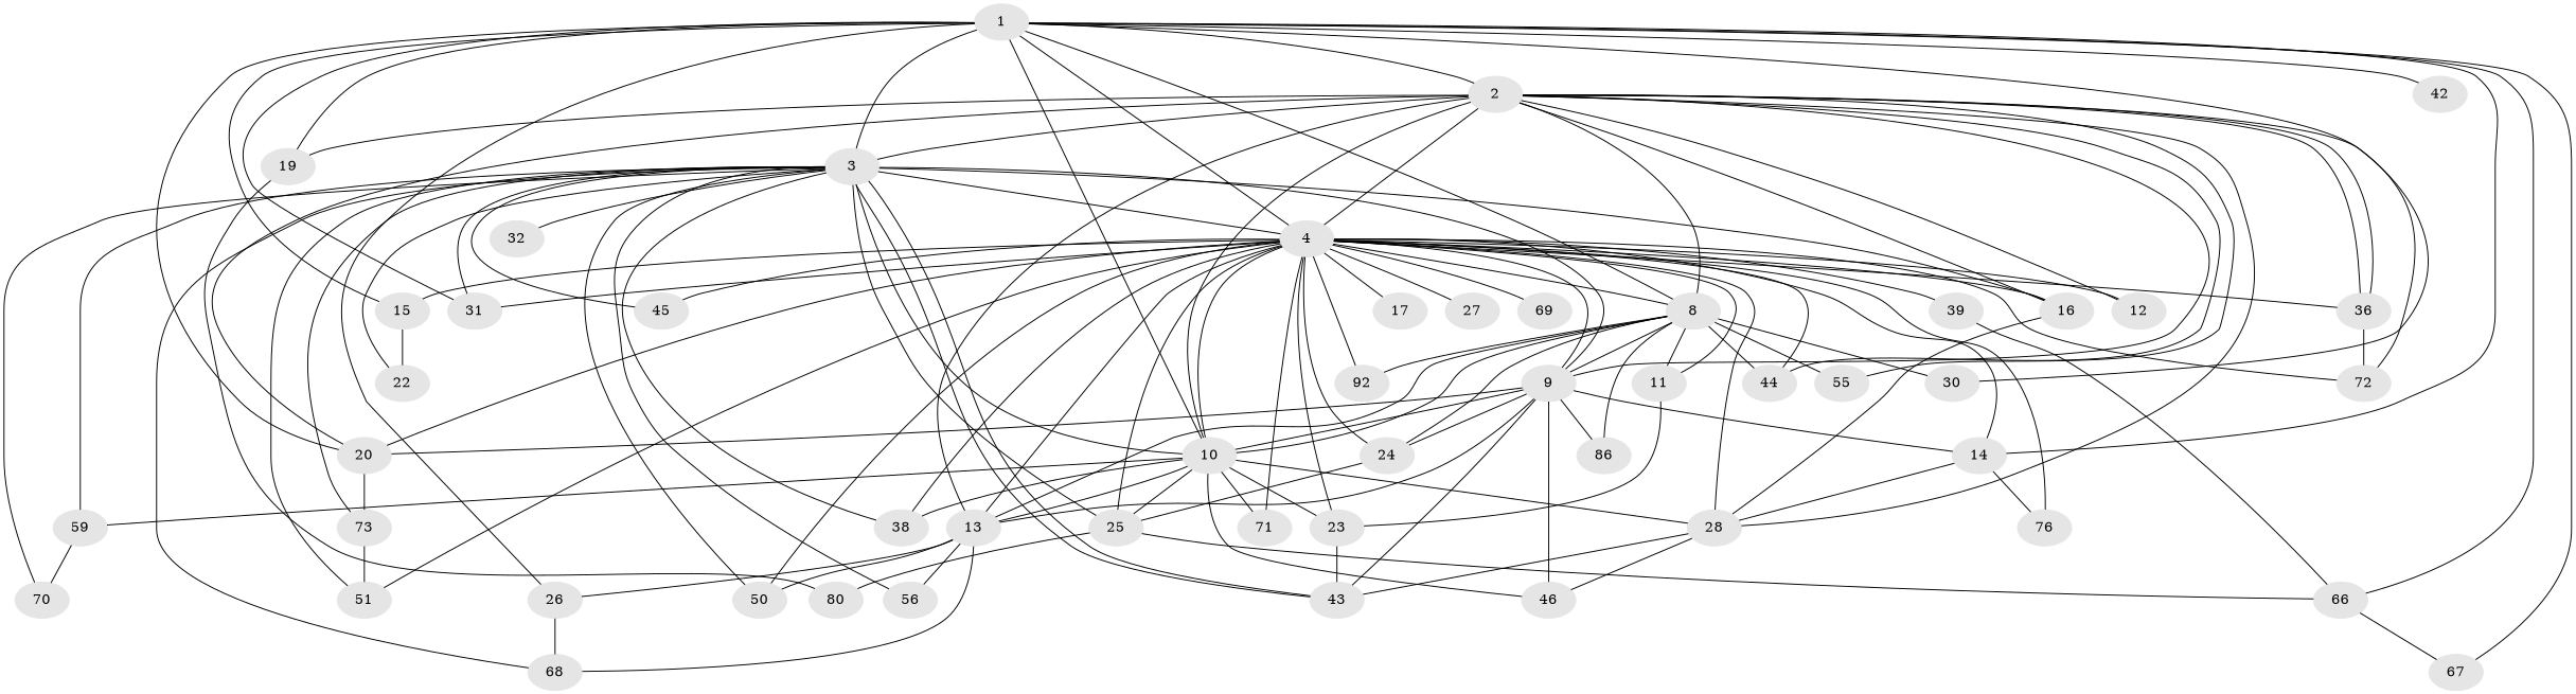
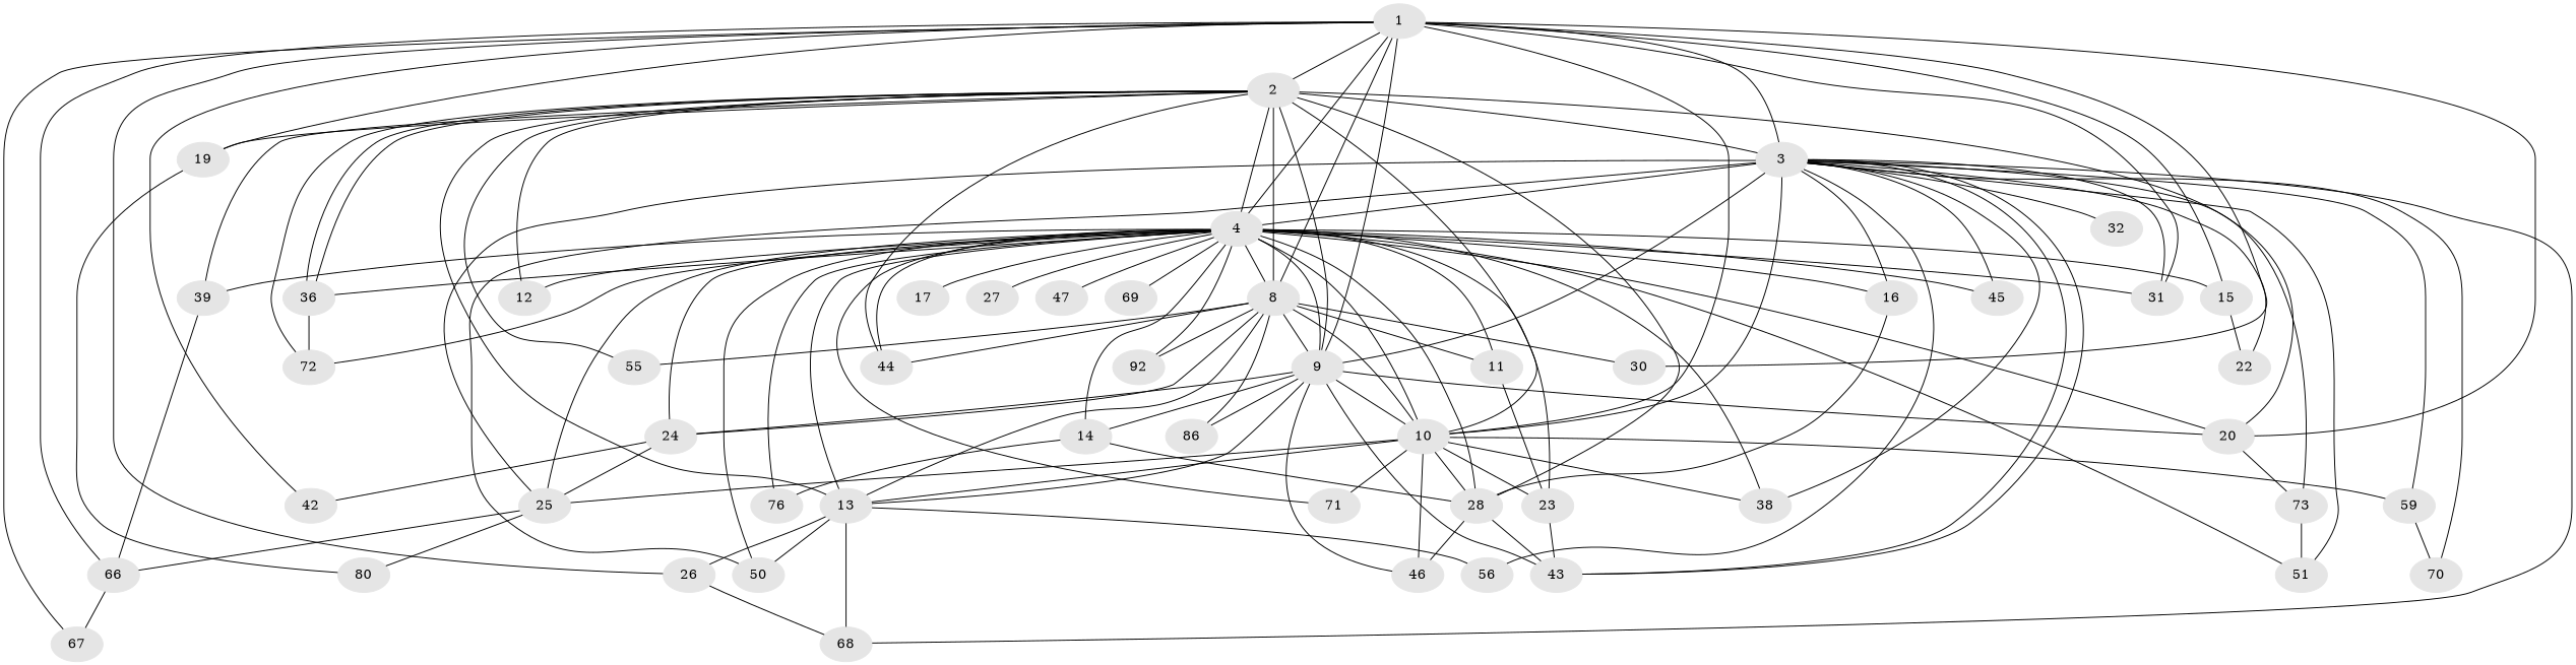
  graph {
    node [color=gray90 style=filled]
    2 [super="+79+34+35"]
    3 [super="+57+5"]
    4 [super="+53+6+97+98+95"]
    8
    9
    10 [super="+63"]
    19
    20 [super="+93+49+62"]
    12
    13 [super="+100+78+21"]
    16
    28 [super="+84+106+102+52"]
    36 [super="+94+40"]
    44
    55
    72 [super="+99"]
    1
    15 [super="+91"]
    26
    30
    31 [super="+88"]
    42
    66 [super="+104"]
    67
    22
    25 [super="+29"]
    32
    38
    43 [super="+60+54"]
    45
    50 [super="+87"]
    51 [super="+58"]
    56
    59
    68
    70
    73
    11
    14 [super="+61"]
    17
    23 [super="+74"]
    24 [super="+48"]
    27
    39
+   47
    69
    71
    76
    92
    86
    46
    80
    2 -- 3 [weight=4]
    2 -- 4 [weight=3]
    2 -- 8 [weight=2]
    2 -- 9
    2 -- 10 [weight=2]
    2 -- 19
    2 -- 20
    2 -- 12
    2 -- 13
-   2 -- 16
+   2 -- 39
    2 -- 28
    2 -- 36
    2 -- 36
    2 -- 44
    2 -- 55
    2 -- 72
    3 -- 4 [weight=9]
    3 -- 9 [weight=3]
    3 -- 10 [weight=3]
    3 -- 16
    3 -- 31
    3 -- 22
    3 -- 25
    3 -- 32 [weight=2]
    3 -- 38
    3 -- 43
    3 -- 43
    3 -- 45
    3 -- 50
    3 -- 51
    3 -- 56
    3 -- 59
    3 -- 68
    3 -- 70
    3 -- 73
    4 -- 8 [weight=2]
    4 -- 9 [weight=3]
    4 -- 10 [weight=3]
    4 -- 20
    4 -- 12
    4 -- 13 [weight=3]
    4 -- 16
    4 -- 28
    4 -- 36 [weight=2]
    4 -- 44
    4 -- 72
    4 -- 15 [weight=2]
    4 -- 31
    4 -- 25 [weight=2]
    4 -- 38
    4 -- 45
    4 -- 50
    4 -- 51
    4 -- 11
    4 -- 14 [weight=2]
    4 -- 17 [weight=3]
    4 -- 23
    4 -- 24
    4 -- 27 [weight=2]
    4 -- 39 [weight=2]
+   4 -- 47 [weight=2]
    4 -- 69 [weight=2]
    4 -- 71
    4 -- 76
    4 -- 92
    8 -- 9
    8 -- 10
    8 -- 13
    8 -- 44
    8 -- 55
    8 -- 30
    8 -- 11
    8 -- 24
    8 -- 92
    8 -- 86
    9 -- 10
    9 -- 20 [weight=2]
    9 -- 13 [weight=2]
    9 -- 43
    9 -- 14
    9 -- 24
    9 -- 86
    9 -- 46
    10 -- 13
    10 -- 28
    10 -- 25
    10 -- 38
    10 -- 59
    10 -- 23
    10 -- 71
    10 -- 46
    19 -- 80
    20 -- 73
    13 -- 26
    13 -- 50
    13 -- 56
    13 -- 68
    16 -- 28
    28 -- 43
    28 -- 46
    36 -- 72
    1 -- 2 [weight=2]
    1 -- 3 [weight=3]
    1 -- 4 [weight=2]
    1 -- 8
-   1 -- 14
+   1 -- 9
    1 -- 10
    1 -- 19
    1 -- 20
    1 -- 15
    1 -- 26
    1 -- 30
    1 -- 31
    1 -- 42
    1 -- 66
    1 -- 67
    15 -- 22
    26 -- 68
    66 -- 67
    25 -- 66
    25 -- 80
    59 -- 70
    73 -- 51
    11 -- 23
    14 -- 28
    14 -- 76
    23 -- 43
+   24 -- 42
    24 -- 25
    39 -- 66
  }
